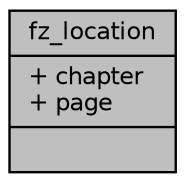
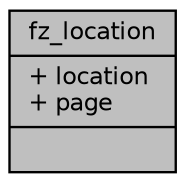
  digraph {
-   n1 [color=black fillcolor=grey75 fontcolor=black fontname=Helvetica fontsize=10 height=0.2 label="{fz_location\n|+ chapter\l+ page\l|}" shape=record style=filled width=0.4]
+   n1 [color=black fillcolor=grey75 fontcolor=black fontname=Helvetica fontsize=10 height=0.2 label="{fz_location\n|+ location\l+ page\l|}" shape=record style=filled width=0.4]
  }
